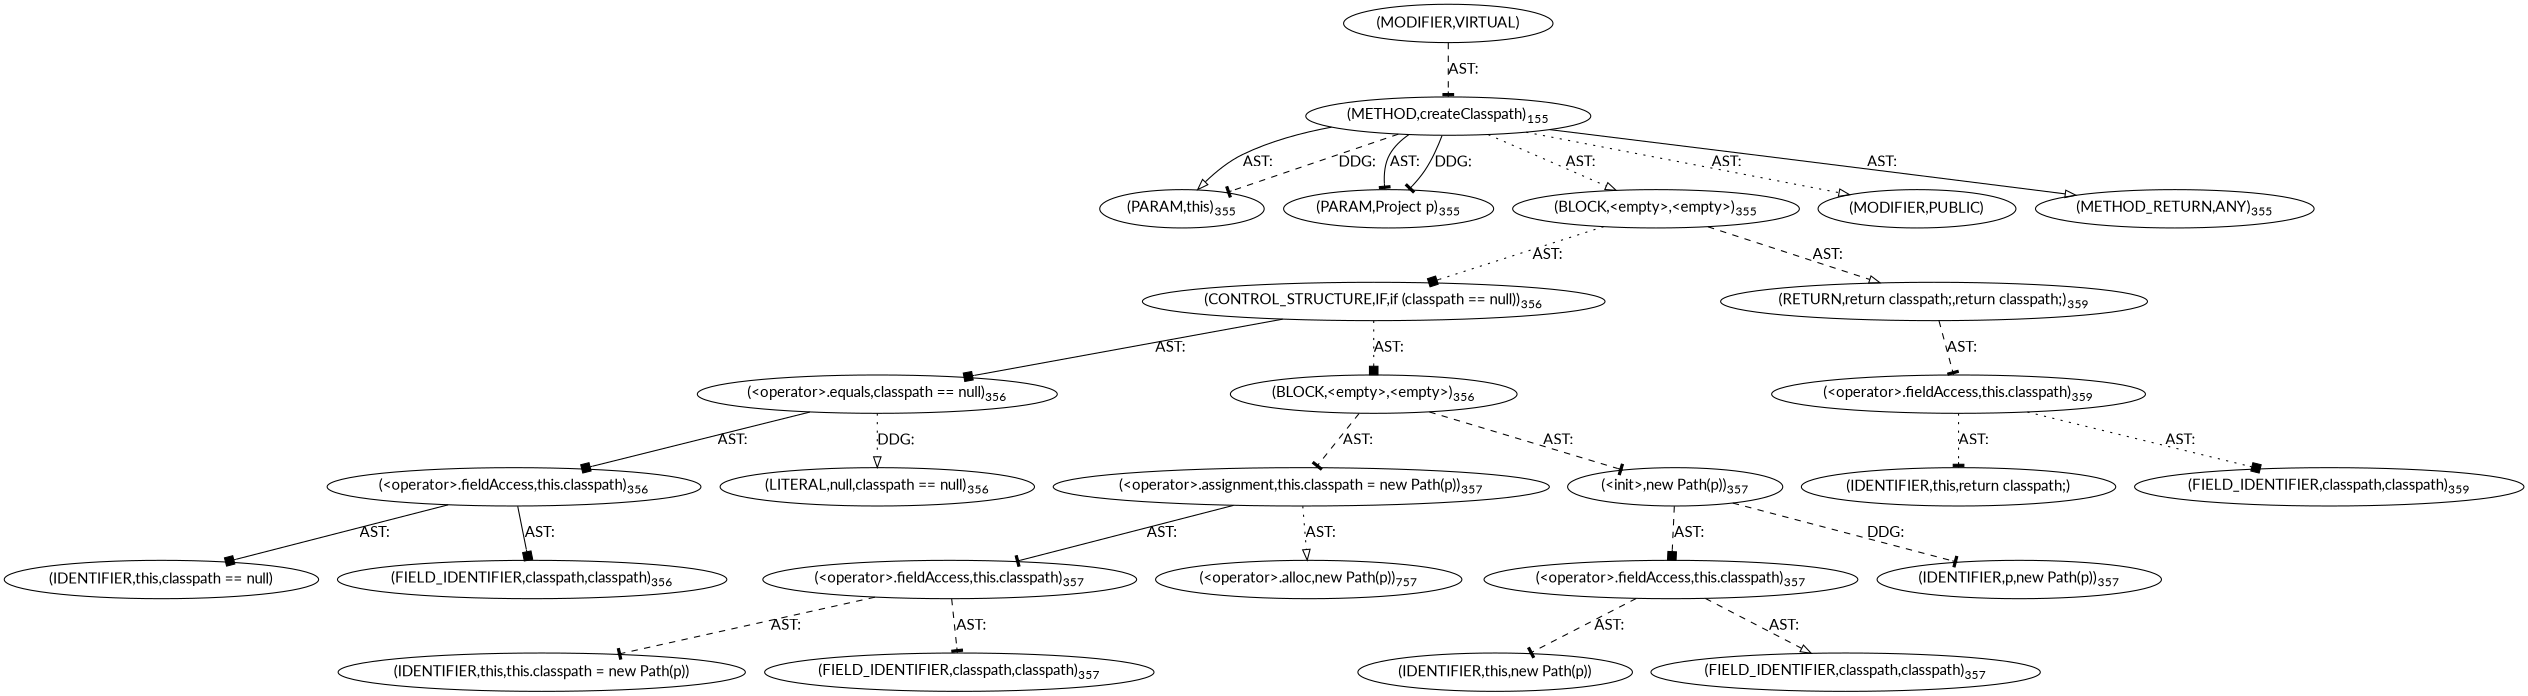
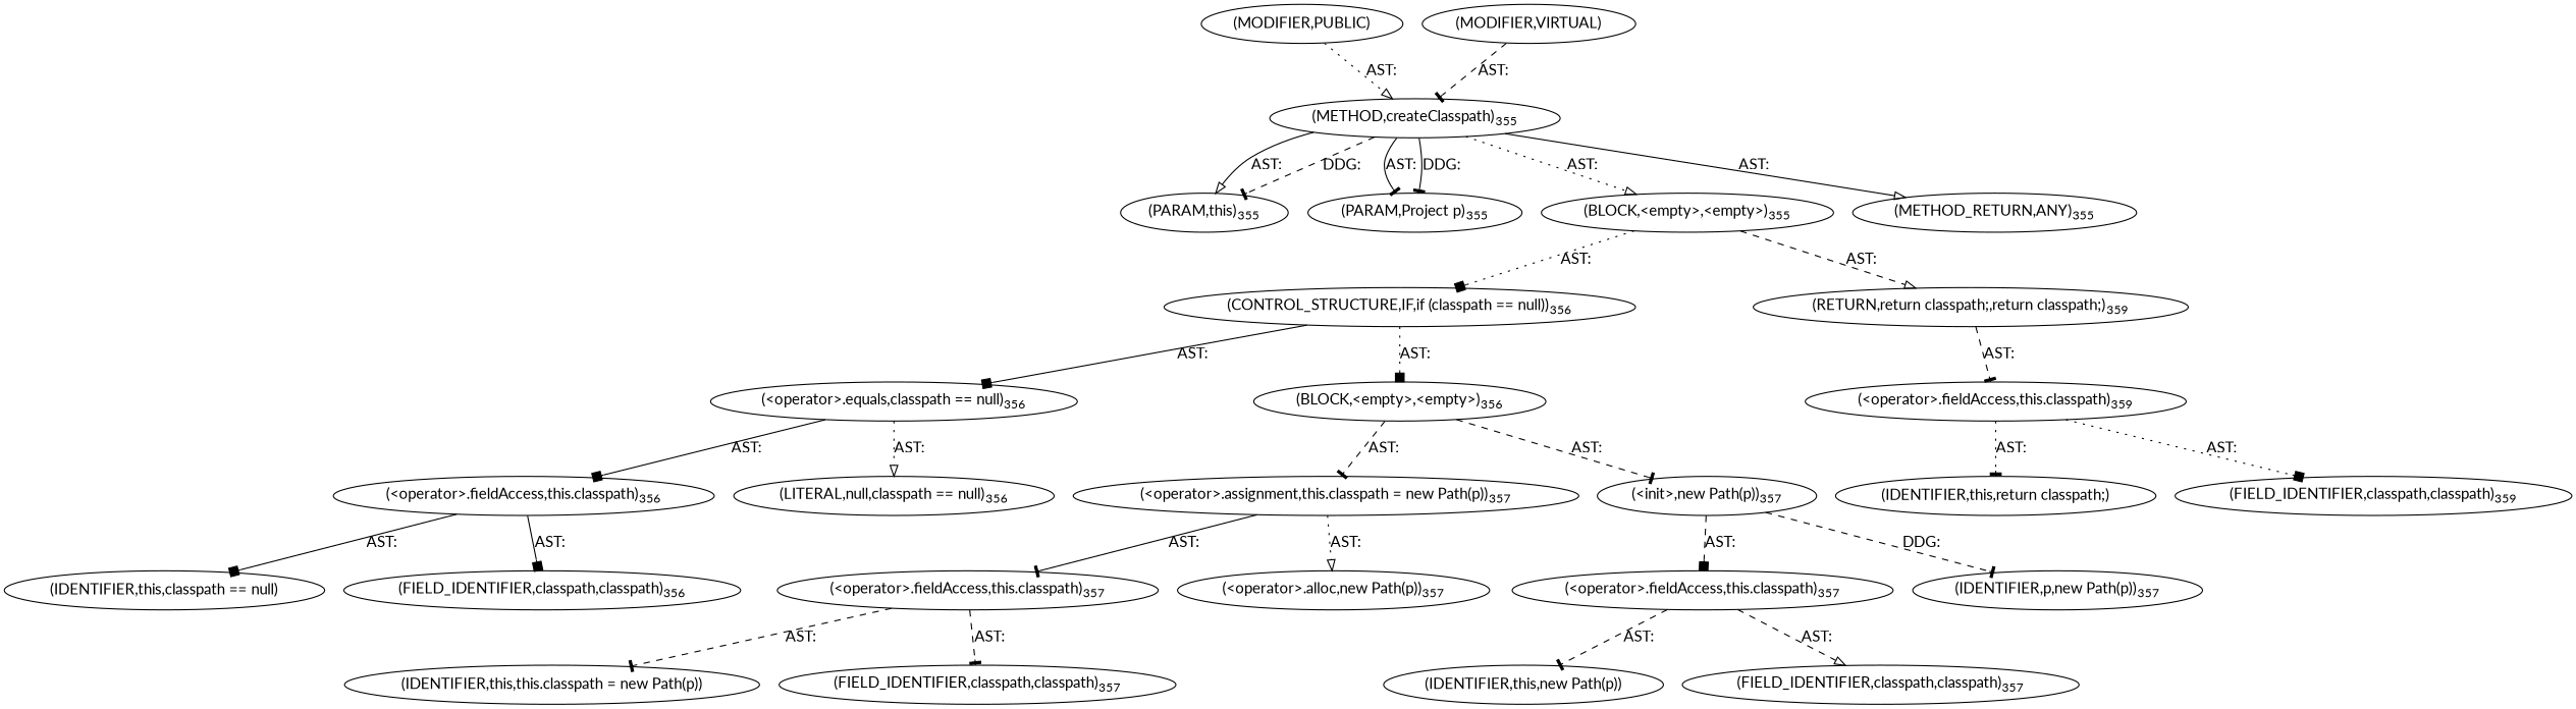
  digraph {
    fontname=Lato
    node [fontname=Lato]
    edge [arrowhead=tee fontname=Lato style=dashed]
-   n1 [label=<(METHOD,createClasspath)<SUB>155</SUB>>]
+   n1 [label=<(METHOD,createClasspath)<SUB>355</SUB>>]
    n2 [label=<(PARAM,this)<SUB>355</SUB>>]
    n3 [label=<(PARAM,Project p)<SUB>355</SUB>>]
    n4 [label=<(BLOCK,&lt;empty&gt;,&lt;empty&gt;)<SUB>355</SUB>>]
    n5 [label=<(MODIFIER,PUBLIC)>]
    n6 [label=<(METHOD_RETURN,ANY)<SUB>355</SUB>>]
    n7 [label=<(CONTROL_STRUCTURE,IF,if (classpath == null))<SUB>356</SUB>>]
    n8 [label=<(RETURN,return classpath;,return classpath;)<SUB>359</SUB>>]
    n9 [label=<(MODIFIER,VIRTUAL)>]
    n10 [label=<(&lt;operator&gt;.equals,classpath == null)<SUB>356</SUB>>]
    n11 [label=<(BLOCK,&lt;empty&gt;,&lt;empty&gt;)<SUB>356</SUB>>]
    n12 [label=<(&lt;operator&gt;.fieldAccess,this.classpath)<SUB>359</SUB>>]
    n13 [label=<(&lt;operator&gt;.fieldAccess,this.classpath)<SUB>356</SUB>>]
    n14 [label=<(LITERAL,null,classpath == null)<SUB>356</SUB>>]
    n15 [label=<(&lt;operator&gt;.assignment,this.classpath = new Path(p))<SUB>357</SUB>>]
    n16 [label=<(&lt;init&gt;,new Path(p))<SUB>357</SUB>>]
    n17 [label=<(IDENTIFIER,this,classpath == null)>]
    n18 [label=<(FIELD_IDENTIFIER,classpath,classpath)<SUB>356</SUB>>]
    n19 [label=<(&lt;operator&gt;.fieldAccess,this.classpath)<SUB>357</SUB>>]
-   n20 [label=<(&lt;operator&gt;.alloc,new Path(p))<SUB>757</SUB>>]
+   n20 [label=<(&lt;operator&gt;.alloc,new Path(p))<SUB>357</SUB>>]
    n21 [label=<(&lt;operator&gt;.fieldAccess,this.classpath)<SUB>357</SUB>>]
    n22 [label=<(IDENTIFIER,p,new Path(p))<SUB>357</SUB>>]
    n23 [label=<(IDENTIFIER,this,this.classpath = new Path(p))>]
    n24 [label=<(FIELD_IDENTIFIER,classpath,classpath)<SUB>357</SUB>>]
    n25 [label=<(IDENTIFIER,this,new Path(p))>]
    n26 [label=<(FIELD_IDENTIFIER,classpath,classpath)<SUB>357</SUB>>]
    n27 [label=<(IDENTIFIER,this,return classpath;)>]
    n28 [label=<(FIELD_IDENTIFIER,classpath,classpath)<SUB>359</SUB>>]
    n1 -> n2 [arrowhead=onormal label="AST: " style=solid]
    n1 -> n2 [label="DDG: "]
    n1 -> n3 [label="AST: " style=solid]
    n1 -> n3 [label="DDG: " style=solid]
    n1 -> n4 [arrowhead=onormal label="AST: " style=dotted]
-   n1 -> n5 [arrowhead=onormal label="AST: " style=dotted]
+   n5 -> n1 [arrowhead=onormal label="AST: " style=dotted]
    n1 -> n6 [arrowhead=onormal label="AST: " style=solid]
    n4 -> n7 [arrowhead=box label="AST: " style=dotted]
    n4 -> n8 [arrowhead=onormal label="AST: "]
    n7 -> n10 [arrowhead=box label="AST: " style=solid]
    n7 -> n11 [arrowhead=box label="AST: " style=dotted]
    n8 -> n12 [label="AST: "]
    n9 -> n1 [label="AST: "]
    n10 -> n13 [arrowhead=box label="AST: " style=solid]
-   n10 -> n14 [arrowhead=onormal label="DDG: " style=dotted]
+   n10 -> n14 [arrowhead=onormal label="AST: " style=dotted]
    n11 -> n15 [label="AST: "]
    n11 -> n16 [label="AST: "]
    n12 -> n27 [label="AST: " style=dotted]
    n12 -> n28 [arrowhead=box label="AST: " style=dotted]
    n13 -> n17 [arrowhead=box label="AST: " style=solid]
    n13 -> n18 [arrowhead=box label="AST: " style=solid]
    n15 -> n19 [label="AST: " style=solid]
    n15 -> n20 [arrowhead=onormal label="AST: " style=dotted]
    n16 -> n21 [arrowhead=box label="AST: "]
    n16 -> n22 [label="DDG: "]
    n19 -> n23 [label="AST: "]
    n19 -> n24 [label="AST: "]
    n21 -> n25 [label="AST: "]
    n21 -> n26 [arrowhead=onormal label="AST: "]
  }
